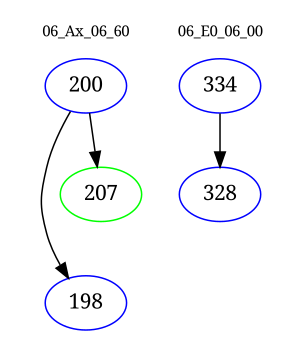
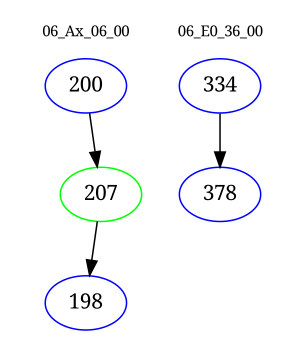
  digraph {
    fontname="Noto Serif"
    node [color=blue fontname="Noto Serif"]
    edge [color=black fontname="Noto Serif"]
    n1 [label=200]
    n2 [label=198]
    n3 [color=green label=207]
    n4 [label=334]
-   n5 [label=328]
+   n5 [label=378]
    subgraph cluster_1 {
      color=white
      fontsize=10
-     label="06_Ax_06_60"
+     label="06_Ax_06_00"
      n1
      n2
      n3
    }
    subgraph cluster_2 {
      color=white
      fontsize=10
-     label="06_E0_06_00"
+     label="06_E0_36_00"
      n4
      n5
    }
-   n1 -> n2
+   n3 -> n2
    n1 -> n3
    n4 -> n5
  }
